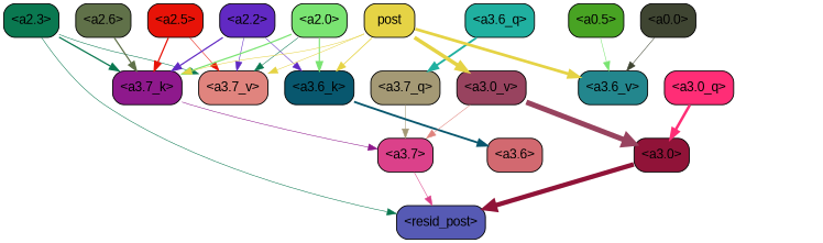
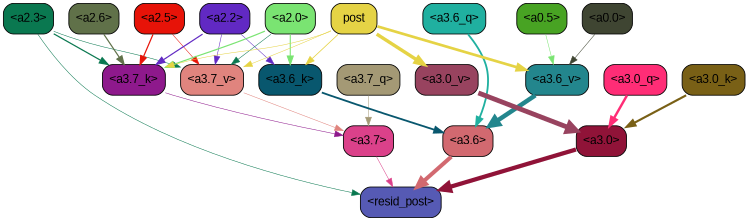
  strict digraph {
    fontname="Liberation Sans"
    splines=true
    node [color=black fontname="Liberation Sans" shape=box style="filled, rounded"]
    edge [color="#e5d345" fontname="Liberation Sans" penwidth=0.6]
    "<a3.7>" [fillcolor="#db418a"]
    "<resid_post>" [fillcolor="#565ab4"]
    "<a3.6>" [fillcolor="#d26970"]
    "<a3.0>" [fillcolor="#901338"]
    "<a2.3>" [fillcolor="#0a7850"]
    "<a3.7_k>" [fillcolor="#8e198c"]
    "<a3.7_v>" [fillcolor="#e0847e"]
    "<a3.7_q>" [fillcolor="#a49975"]
    "<a3.6_q>" [fillcolor="#20b0a0"]
    "<a3.0_q>" [fillcolor="#ff2d76"]
    "<a3.6_k>" [fillcolor="#08576e"]
+   "<a3.0_k>" [fillcolor="#796016"]
    "<a3.6_v>" [fillcolor="#23868d"]
    "<a3.0_v>" [fillcolor="#98435f"]
    "<a2.6>" [fillcolor="#607149"]
    "<a2.5>" [fillcolor="#e71308"]
    "<a2.2>" [fillcolor="#6129c3"]
    "<a2.0>" [fillcolor="#7ae472"]
    n19 [fillcolor="#e5d345" label=post]
    "<a0.5>" [fillcolor="#48a323"]
    "<a0.0>" [fillcolor="#3f4532"]
    "<a3.7>" -> "<resid_post>" [color="#db418a"]
+   "<a3.6>" -> "<resid_post>" [color="#d26970" penwidth=4.749041676521301]
    "<a3.0>" -> "<resid_post>" [color="#901338" penwidth=5.004215121269226]
    "<a2.3>" -> "<resid_post>" [color="#0a7850"]
    "<a2.3>" -> "<a3.7_k>" [color="#0a7850" penwidth=1.4391854107379913]
    "<a2.3>" -> "<a3.7_v>" [color="#0a7850"]
    "<a3.7_k>" -> "<a3.7>" [color="#8e198c"]
-   "<a3.0_v>" -> "<a3.7>" [color="#e0847e"]
+   "<a3.7_v>" -> "<a3.7>" [color="#e0847e"]
    "<a3.7_q>" -> "<a3.7>" [color="#a49975"]
-   "<a3.6_q>" -> "<a3.7_q>" [color="#20b0a0" penwidth=2.160832464694977]
+   "<a3.6_q>" -> "<a3.6>" [color="#20b0a0" penwidth=2.160832464694977]
    "<a3.0_q>" -> "<a3.0>" [color="#ff2d76" penwidth=2.870753765106201]
    "<a3.6_k>" -> "<a3.6>" [color="#08576e" penwidth=2.13908451795578]
+   "<a3.0_k>" -> "<a3.0>" [color="#796016" penwidth=2.520303964614868]
+   "<a3.6_v>" -> "<a3.6>" [color="#23868d" penwidth=5.297133803367615]
    "<a3.0_v>" -> "<a3.0>" [color="#98435f" penwidth=5.680712580680847]
    "<a2.6>" -> "<a3.7_k>" [color="#607149" penwidth=1.4180794060230255]
    "<a2.5>" -> "<a3.7_k>" [color="#e71308" penwidth=1.4281435310840607]
    "<a2.5>" -> "<a3.7_v>" [color="#e71308"]
    "<a2.2>" -> "<a3.7_k>" [color="#6129c3" penwidth=1.3982512056827545]
    "<a2.2>" -> "<a3.7_v>" [color="#6129c3"]
    "<a2.2>" -> "<a3.6_k>" [color="#6129c3"]
    "<a2.0>" -> "<a3.7_k>" [color="#7ae472" penwidth=1.404832512140274]
    "<a2.0>" -> "<a3.7_v>" [color="#0a7850"]
    "<a2.0>" -> "<a3.6_k>" [color="#7ae472" penwidth=1.2708758115768433]
    n19 -> "<a3.7_k>"
    n19 -> "<a3.7_v>"
    n19 -> "<a3.6_k>" [penwidth=0.9291638135910034]
    n19 -> "<a3.6_v>" [penwidth=3.1808209121227264]
    n19 -> "<a3.0_v>" [penwidth=4.036660343408585]
    "<a0.5>" -> "<a3.6_v>" [color="#7ae472"]
    "<a0.0>" -> "<a3.6_v>" [color="#3f4532"]
  }
